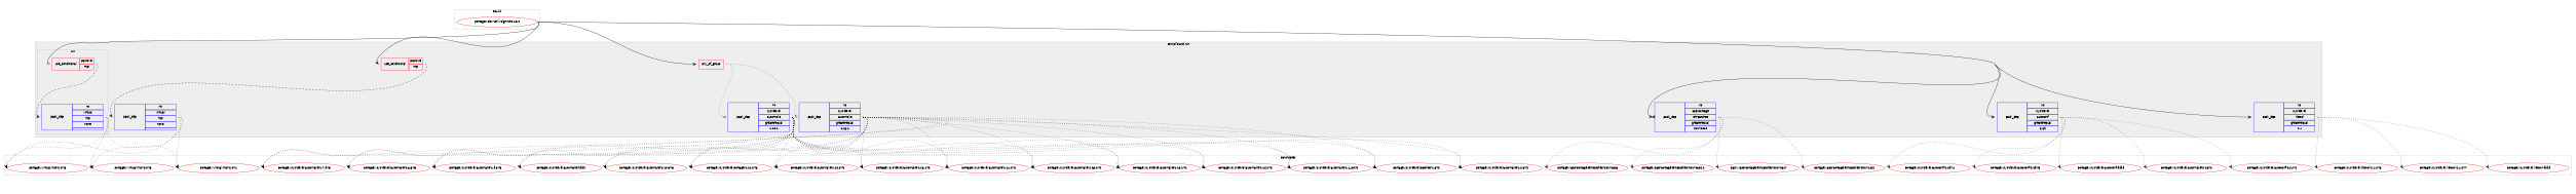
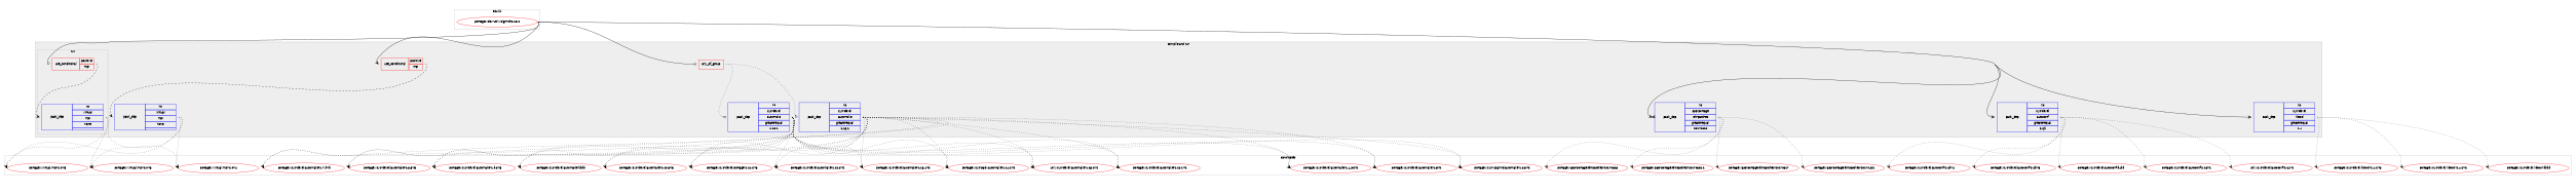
  digraph {
    compound=true
    concentrate=true
    fontname=Helvetica
    fontsize=10
    newrank=true
    rankdir=TB
    ranksep=1.5
    node [color=red fontname=Helvetica fontsize=10]
    edge [arrowhead=vee headport=w style=dotted tailport=e weight=100]
    n1 [label="portage://dev-util/valgrind-3.13.0" width=4]
    n2 [color=blue label=<<TABLE BORDER="0" CELLBORDER="1" CELLSPACING="0" CELLPADDING="4" WIDTH="220"><TR><TD ROWSPAN="6" CELLPADDING="30">pack_dep</TD></TR><TR><TD WIDTH="110">no</TD></TR><TR><TD>sys-devel</TD></TR><TR><TD>automake</TD></TR><TR><TD>greaterequal</TD></TR><TR><TD>1.16.1</TD></TR></TABLE>> shape=none]
    n3 [color=blue label=<<TABLE BORDER="0" CELLBORDER="1" CELLSPACING="0" CELLPADDING="4" WIDTH="220"><TR><TD ROWSPAN="6" CELLPADDING="30">pack_dep</TD></TR><TR><TD WIDTH="110">no</TD></TR><TR><TD>sys-devel</TD></TR><TR><TD>automake</TD></TR><TR><TD>greaterequal</TD></TR><TR><TD>1.15.1</TD></TR></TABLE>> shape=none]
    n4 [label=<<TABLE BORDER="0" CELLBORDER="1" CELLSPACING="0" CELLPADDING="4"><TR><TD CELLPADDING="10">any_of_group</TD></TR></TABLE>> shape=none]
    n5 [color=blue label=<<TABLE BORDER="0" CELLBORDER="1" CELLSPACING="0" CELLPADDING="4" WIDTH="220"><TR><TD ROWSPAN="6" CELLPADDING="30">pack_dep</TD></TR><TR><TD WIDTH="110">no</TD></TR><TR><TD>virtual</TD></TR><TR><TD>mpi</TD></TR><TR><TD>none</TD></TR><TR><TD></TD></TR></TABLE>> shape=none]
    n6 [label=<<TABLE BORDER="0" CELLBORDER="1" CELLSPACING="0" CELLPADDING="4"><TR><TD ROWSPAN="3" CELLPADDING="10">use_conditional</TD></TR><TR><TD>positive</TD></TR><TR><TD>mpi</TD></TR></TABLE>> shape=none]
    n7 [color=blue label=<<TABLE BORDER="0" CELLBORDER="1" CELLSPACING="0" CELLPADDING="4" WIDTH="220"><TR><TD ROWSPAN="6" CELLPADDING="30">pack_dep</TD></TR><TR><TD WIDTH="110">no</TD></TR><TR><TD>app-portage</TD></TR><TR><TD>elt-patches</TD></TR><TR><TD>greaterequal</TD></TR><TR><TD>20170815</TD></TR></TABLE>> shape=none]
    n8 [color=blue label=<<TABLE BORDER="0" CELLBORDER="1" CELLSPACING="0" CELLPADDING="4" WIDTH="220"><TR><TD ROWSPAN="6" CELLPADDING="30">pack_dep</TD></TR><TR><TD WIDTH="110">no</TD></TR><TR><TD>sys-devel</TD></TR><TR><TD>autoconf</TD></TR><TR><TD>greaterequal</TD></TR><TR><TD>2.69</TD></TR></TABLE>> shape=none]
    n9 [color=blue label=<<TABLE BORDER="0" CELLBORDER="1" CELLSPACING="0" CELLPADDING="4" WIDTH="220"><TR><TD ROWSPAN="6" CELLPADDING="30">pack_dep</TD></TR><TR><TD WIDTH="110">no</TD></TR><TR><TD>sys-devel</TD></TR><TR><TD>libtool</TD></TR><TR><TD>greaterequal</TD></TR><TR><TD>2.4</TD></TR></TABLE>> shape=none]
    n10 [color=blue label=<<TABLE BORDER="0" CELLBORDER="1" CELLSPACING="0" CELLPADDING="4" WIDTH="220"><TR><TD ROWSPAN="6" CELLPADDING="30">pack_dep</TD></TR><TR><TD WIDTH="110">no</TD></TR><TR><TD>virtual</TD></TR><TR><TD>mpi</TD></TR><TR><TD>none</TD></TR><TR><TD></TD></TR></TABLE>> shape=none]
    n11 [label=<<TABLE BORDER="0" CELLBORDER="1" CELLSPACING="0" CELLPADDING="4"><TR><TD ROWSPAN="3" CELLPADDING="10">use_conditional</TD></TR><TR><TD>positive</TD></TR><TR><TD>mpi</TD></TR></TABLE>> shape=none]
    n12 [label="portage://sys-devel/automake-9999" width=4]
    n13 [label="portage://sys-devel/automake-1.9.6-r5" width=4]
    n14 [label="portage://sys-devel/automake-1.8.5-r5" width=4]
-   n15 [label="portage://sys-devel/automake-1.7.9-r3" width=4]
-   n16 [label="portage://sys-devel/automake-1.6.3-r2" width=4]
-   n17 [label="portage://sys-devel/patches-1.5-r2" width=4]
+   n15 [label="portage://sys-devel/automake-1.7.9-r9" width=4]
+   n16 [label="portage://sys-valgrind/automake-1.6.3-r2" width=4]
+   n17 [label="portage://sys-devel/automake-1.5-r2" width=4]
    n18 [label="portage://sys-devel/automake-1.4_p6-r2" width=4]
-   n19 [label="portage://sys-devel/automake-1.16.1-r2" width=4]
    n20 [label="portage://sys-devel/automake-1.16.1-r1" width=4]
-   n21 [label="portage://sys-devel/automake-1.15.1-r2" width=4]
-   n22 [label="portage://sys-devel/automake-1.14.1-r2" width=4]
+   n21 [label="util://sys-devel/automake-1.15.1-r2" width=4]
+   n22 [label="portage://sys-pack/automake-1.14.1-r2" width=4]
    n23 [label="portage://sys-devel/automake-1.13.4-r2" width=4]
    n24 [label="portage://sys-devel/automake-1.12.6-r2" width=4]
    n25 [label="portage://sys-devel/portage-1.11.6-r3" width=4]
    n26 [label="portage://sys-devel/automake-1.10.3-r3" width=4]
    n27 [label="portage://virtual/mpi-2.0-r5" width=4]
    n28 [label="portage://virtual/mpi-2.0-r4" width=4]
    n29 [label="portage://virtual/mpi-2.0-r3" width=4]
    n30 [label="portage://app-portage/elt-patches-20170826.1" width=4]
    n31 [label="portage://app-portage/elt-patches-20170815" width=4]
    n32 [label="portage://app-portage/elt-patches-20170422" width=4]
-   n33 [label="pack://app-portage/elt-patches-20170317" width=4]
-   n34 [label="portage://sys-devel/autoconf-9999" width=4]
+   n33 [label="portage://app-portage/elt-patches-20170317" width=4]
+   n34 [label="portage://sys-devel/autoconf-9499" width=4]
    n35 [label="portage://sys-devel/autoconf-2.69-r5" width=4]
    n36 [label="portage://sys-devel/autoconf-2.69-r4" width=4]
-   n37 [label="portage://sys-devel/autoconf-2.64-r1" width=4]
-   n38 [label="portage://sys-devel/automake-2.13-r1" width=4]
+   n37 [label="util://sys-devel/autoconf-2.64-r1" width=4]
+   n38 [label="portage://sys-devel/autoconf-2.13-r1" width=4]
    n39 [label="portage://sys-devel/libtool-9999" width=4]
-   n40 [label="portage://sys-devel/libtool-2.4.6-r7" width=4]
+   n40 [label="portage://sys-devel/libtool-2.4.6-r6" width=4]
    n41 [label="portage://sys-devel/libtool-2.4.6-r3" width=4]
    subgraph cluster_1 {
      color=gray
      label=<<i>ebuild</i>>
      n1
    }
    subgraph cluster_2 {
      color=gray
      label=<<i>dependencies</i>>
      subgraph cluster_3 {
        color=gray
        fillcolor="#eeeeee"
        label=<<i>compile</i>>
        style=filled
        subgraph sub_4 {
          color=gray
          fillcolor="#eeeeee"
          label=<<i>compile</i>>
          style=filled
          n4
          subgraph sub_5 {
            color=gray
            fillcolor="#eeeeee"
            label=<<i>compile</i>>
            style=filled
            n2
          }
          subgraph sub_6 {
            color=gray
            fillcolor="#eeeeee"
            label=<<i>compile</i>>
            style=filled
            n3
          }
        }
        subgraph sub_7 {
          color=gray
          fillcolor="#eeeeee"
          label=<<i>compile</i>>
          style=filled
          n6
          subgraph sub_8 {
            color=gray
            fillcolor="#eeeeee"
            label=<<i>compile</i>>
            style=filled
            n5
          }
        }
        subgraph sub_9 {
          color=gray
          fillcolor="#eeeeee"
          label=<<i>compile</i>>
          style=filled
          n7
        }
        subgraph sub_10 {
          color=gray
          fillcolor="#eeeeee"
          label=<<i>compile</i>>
          style=filled
          n8
        }
        subgraph sub_11 {
          color=gray
          fillcolor="#eeeeee"
          label=<<i>compile</i>>
          style=filled
          n9
        }
      }
      subgraph cluster_12 {
        color=gray
        fillcolor="#eeeeee"
        label=<<i>compile and run</i>>
        style=filled
      }
      subgraph cluster_13 {
        color=gray
        fillcolor="#eeeeee"
        label=<<i>run</i>>
        style=filled
        subgraph sub_14 {
          color=gray
          fillcolor="#eeeeee"
          label=<<i>run</i>>
          style=filled
          n11
          subgraph sub_15 {
            color=gray
            fillcolor="#eeeeee"
            label=<<i>run</i>>
            style=filled
            n10
          }
        }
      }
    }
    subgraph cluster_16 {
      color=gray
      label=<<i>candidates</i>>
      rank=same
      subgraph sub_17 {
        color=black
        label=<<i>candidates</i>>
        nodesep=1
        rank=same
        n12
        n13
        n14
        n15
        n16
        n17
        n18
-       n19
        n20
        n21
        n22
        n23
        n24
        n25
        n26
      }
      subgraph sub_18 {
        color=black
        label=<<i>candidates</i>>
        nodesep=1
        rank=same
        n12
        n13
        n14
        n15
        n16
        n17
        n18
-       n19
        n20
        n21
        n22
        n23
        n24
        n25
        n26
      }
      subgraph sub_19 {
        color=black
        label=<<i>candidates</i>>
        nodesep=1
        rank=same
        n27
        n28
        n29
      }
      subgraph sub_20 {
        color=black
        label=<<i>candidates</i>>
        nodesep=1
        rank=same
        n30
        n31
        n32
        n33
      }
      subgraph sub_21 {
        color=black
        label=<<i>candidates</i>>
        nodesep=1
        rank=same
        n34
        n35
        n36
        n37
        n38
      }
      subgraph sub_22 {
        color=black
        label=<<i>candidates</i>>
        nodesep=1
        rank=same
        n39
        n40
        n41
      }
      subgraph sub_23 {
        color=black
        label=<<i>candidates</i>>
        nodesep=1
        rank=same
        n27
        n28
        n29
      }
    }
-   n1 -> n4 [style=solid weight=20]
+   n1 -> n4 [arrowhead=oinv style=solid weight=20]
    n1 -> n6 [style=solid weight=20]
    n1 -> n7 [style=solid weight=20]
    n1 -> n8 [style=solid weight=20]
    n1 -> n9 [style=solid weight=20]
    n1 -> n11 [arrowhead=odot style=solid weight=20]
    n2 -> n12
    n2 -> n13
    n2 -> n14
    n2 -> n15
    n2 -> n16
    n2 -> n17
    n2 -> n18
-   n2 -> n19
    n2 -> n20
    n2 -> n21
    n2 -> n22
    n2 -> n23
    n2 -> n24
    n2 -> n25
    n2 -> n26
    n3 -> n12
    n3 -> n13
    n3 -> n14
    n3 -> n15
    n3 -> n16
    n3 -> n17
    n3 -> n18
-   n3 -> n19
    n3 -> n20
    n3 -> n21
    n3 -> n22
    n3 -> n23
    n3 -> n24
    n3 -> n25
    n3 -> n26
    n4 -> n2 [arrowhead=oinv weight=20]
    n4 -> n3 [arrowhead=oinv weight=20]
    n5 -> n27
    n5 -> n28
    n5 -> n29
    n6 -> n5 [style=dashed weight=20]
    n7 -> n30
    n7 -> n31
    n7 -> n32
    n7 -> n33
    n8 -> n34
    n8 -> n35
    n8 -> n36
    n8 -> n37
    n8 -> n38
    n9 -> n39
    n9 -> n40
    n9 -> n41
    n10 -> n27
    n10 -> n28
    n10 -> n29
    n11 -> n10 [style=dashed weight=20]
  }
